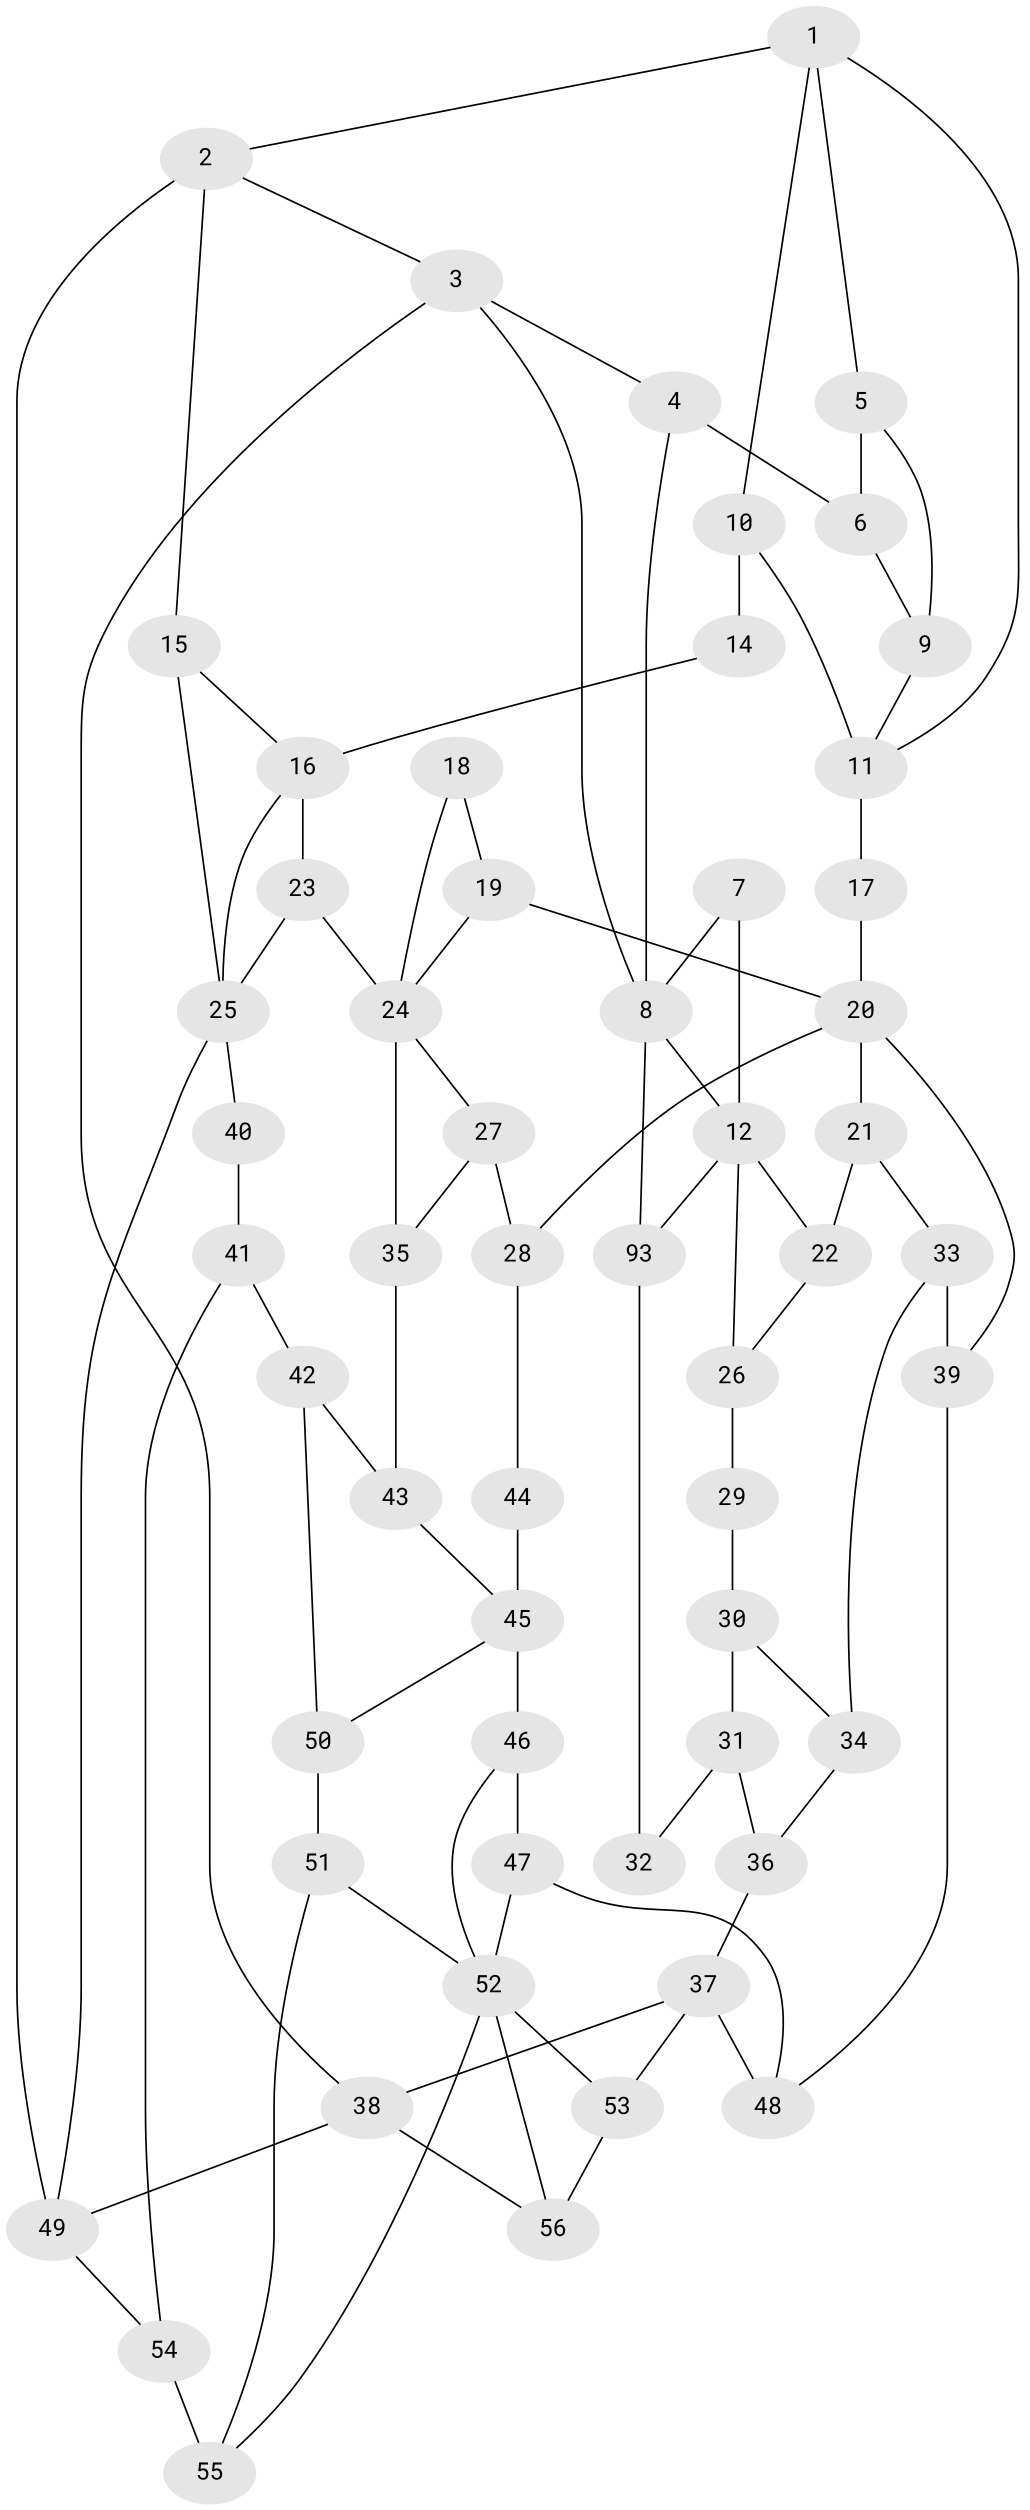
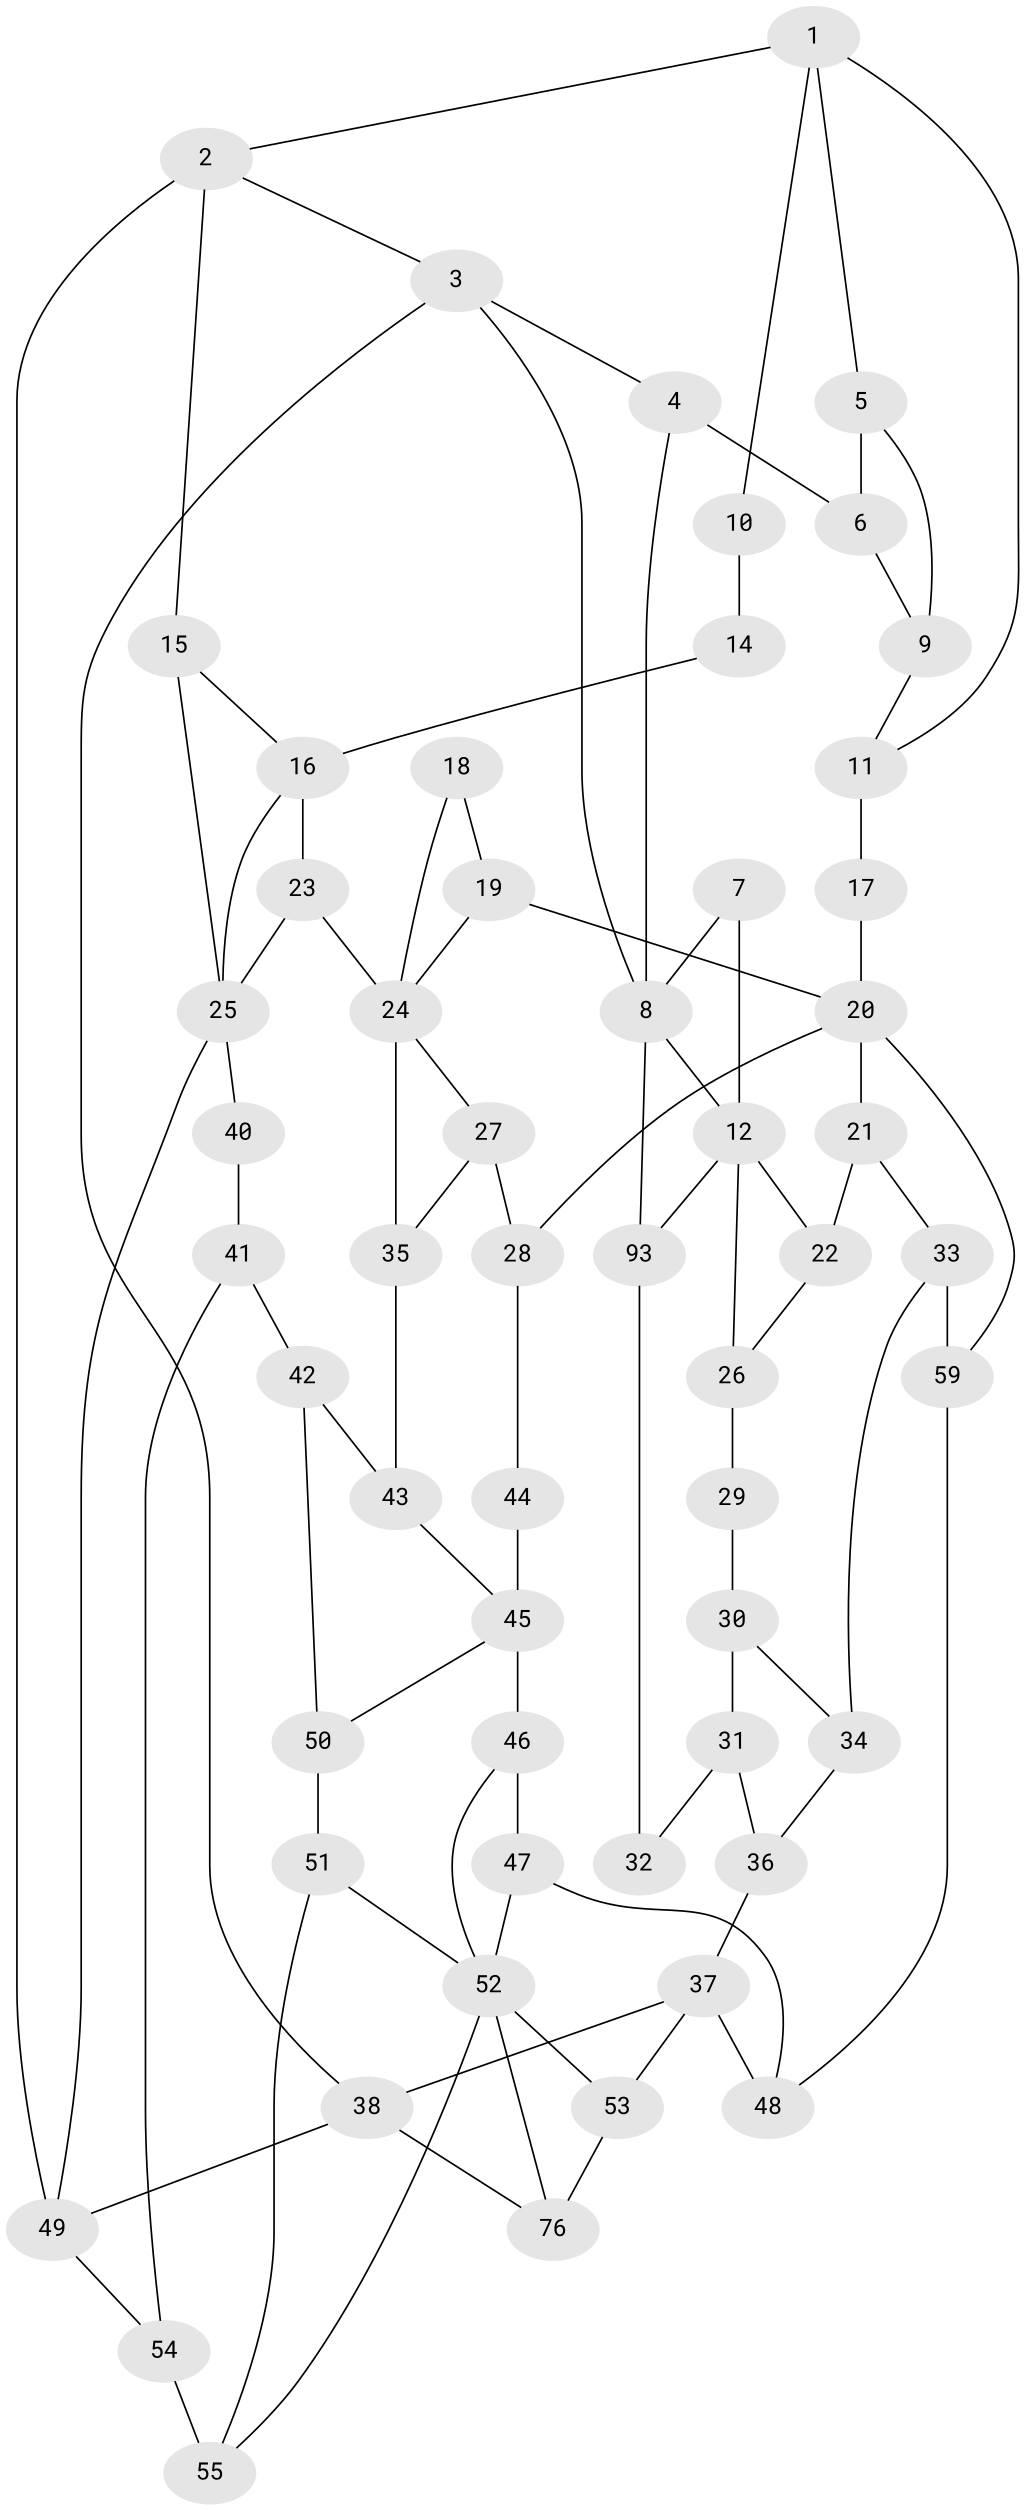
  graph {
    fontname="Roboto Mono"
    node [color=gray90 fontname="Roboto Mono" style=filled]
    edge [fontname="Roboto Mono" weight=1.0]
    1
    2
    5
    10
    11
    3
    15
    49
    6
    9
    14
    17
    4
    8
    38
    16
    25
    54
    12
    n20 [label=93]
-   56
+   56 [label=76]
    7
    22
    26
    32
    20
    29
    23
    40
    18
    19
    24
    21
    28
-   39
+   39 [label=59]
    27
    35
    33
    44
    48
    34
    43
    41
    30
    45
    31
    36
    37
    53
    42
    50
    55
    51
    46
    47
    52
    1 -- 2
    1 -- 5
    1 -- 10
    1 -- 11
    2 -- 3
    2 -- 15
    2 -- 49
    5 -- 6
    5 -- 9
-   10 -- 11 [weight=2.0]
    10 -- 14 [weight=2.0]
    11 -- 17 [weight=2.0]
    3 -- 4
    3 -- 8
    3 -- 38
    15 -- 16
    15 -- 25
    49 -- 54
    6 -- 9
    9 -- 11
    14 -- 16 [weight=2.0]
    17 -- 20 [weight=2.0]
    4 -- 6
    4 -- 8
    8 -- 12
    8 -- n20
    38 -- 49
    38 -- 56
    16 -- 25
    16 -- 23
    25 -- 49
    25 -- 40 [weight=2.0]
    54 -- 55 [weight=2.0]
    12 -- n20
    12 -- 22
    12 -- 26
    n20 -- 32
    7 -- 8 [weight=2.0]
    7 -- 12
    22 -- 26
    26 -- 29
    20 -- 21
    20 -- 28
    20 -- 39
    29 -- 30 [weight=2.0]
    23 -- 25
    23 -- 24 [weight=2.0]
    40 -- 41
    18 -- 19
    18 -- 24
    19 -- 20
    19 -- 24
    24 -- 27
    24 -- 35
    21 -- 22
    21 -- 33
    28 -- 44
    39 -- 48
    27 -- 28
    27 -- 35
    35 -- 43
    33 -- 39
    33 -- 34
    44 -- 45 [weight=2.0]
    34 -- 36
    43 -- 45
    41 -- 54
    41 -- 42
    30 -- 34
    30 -- 31 [weight=2.0]
    45 -- 50
    45 -- 46 [weight=2.0]
    31 -- 32 [weight=2.0]
    31 -- 36 [weight=2.0]
    36 -- 37 [weight=2.0]
    37 -- 38
    37 -- 48 [weight=2.0]
    37 -- 53
    53 -- 56
    42 -- 43
    42 -- 50
    50 -- 51
    51 -- 55
    51 -- 52
    46 -- 47 [weight=2.0]
    46 -- 52
    47 -- 48
    47 -- 52
    52 -- 56
    52 -- 53
    52 -- 55
  }
